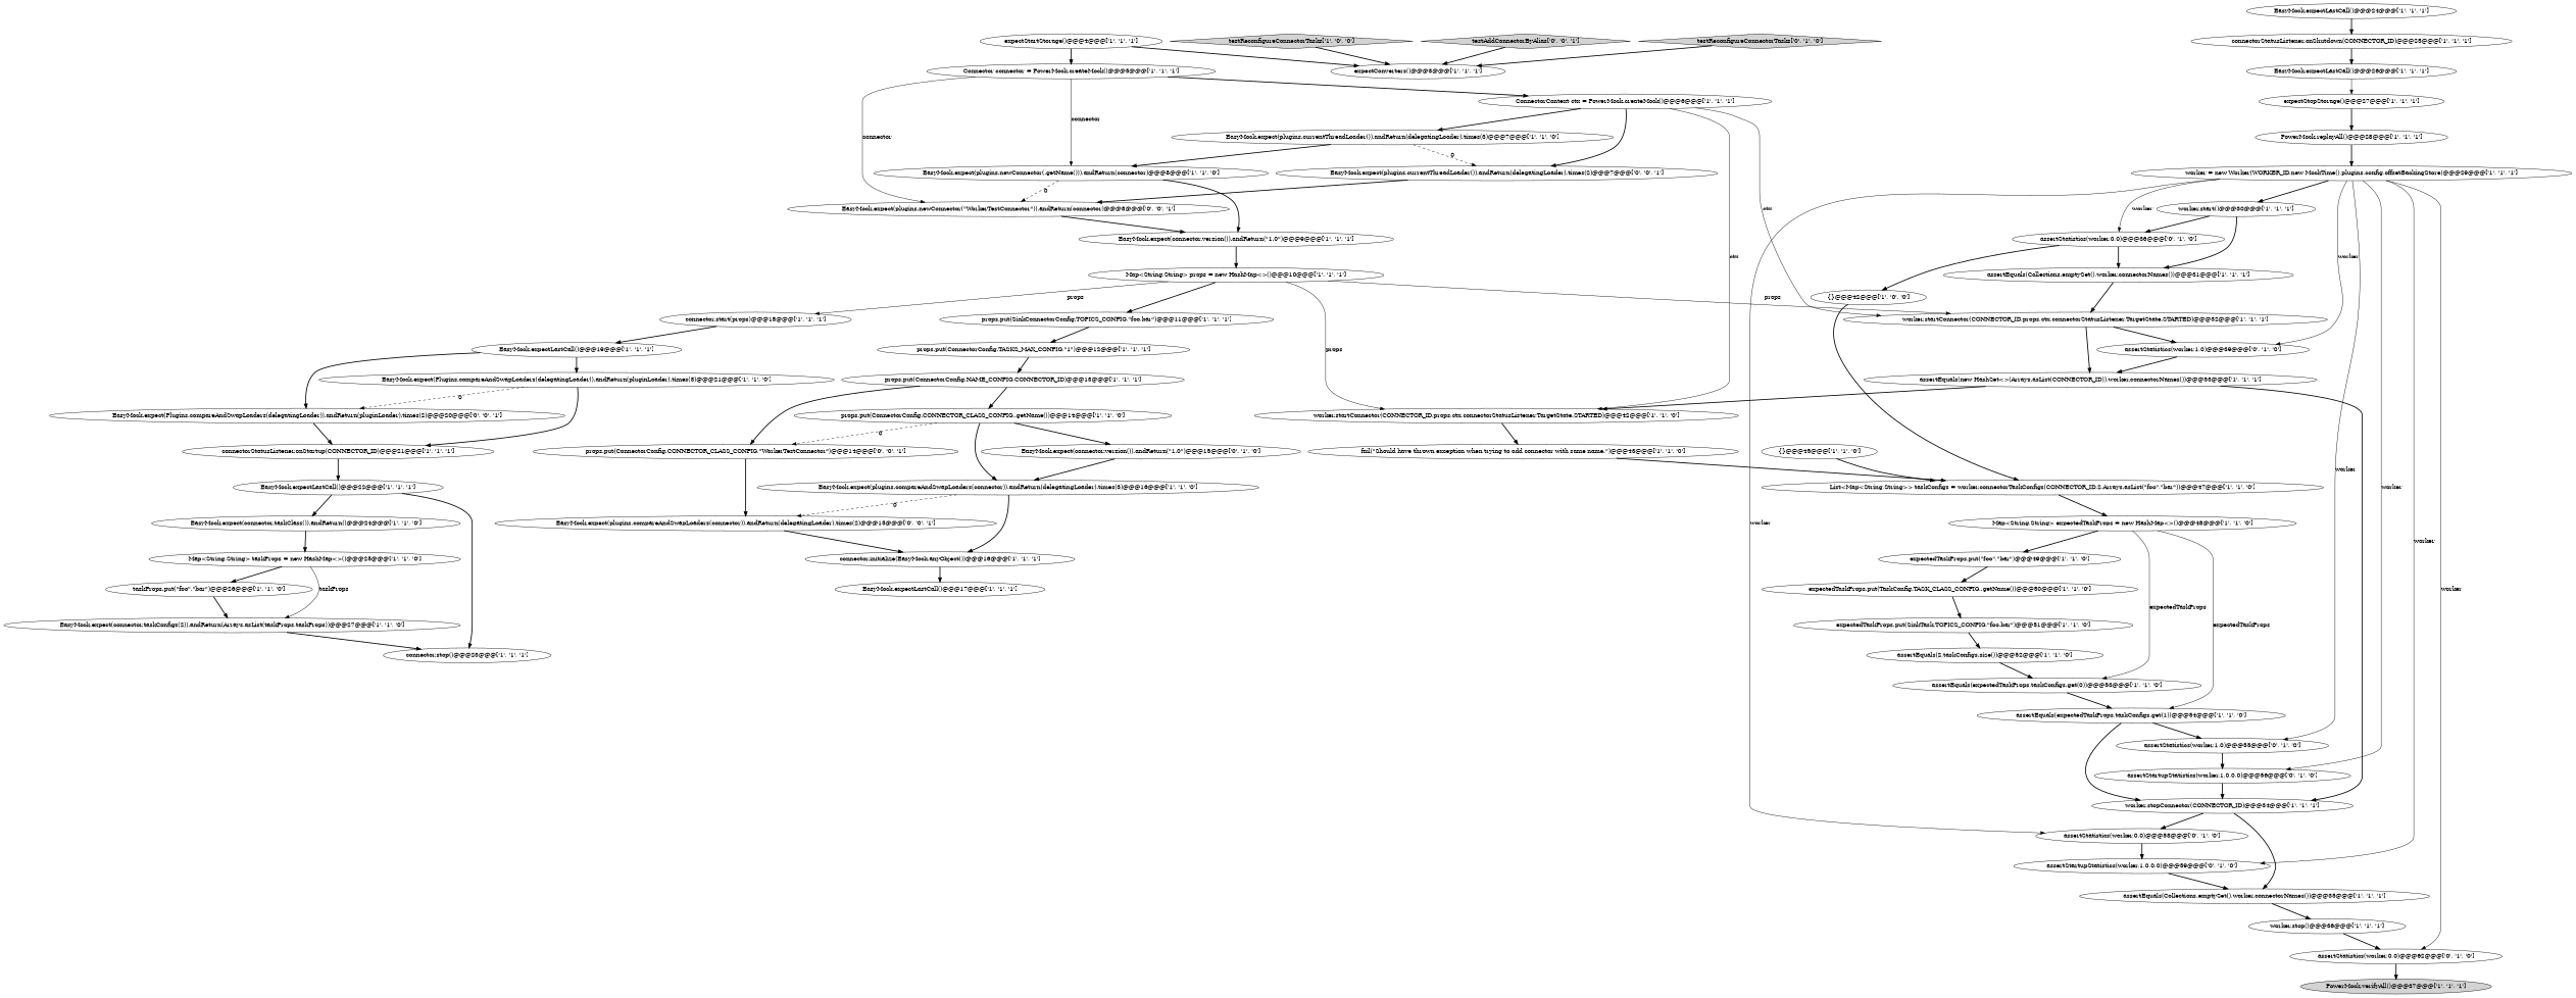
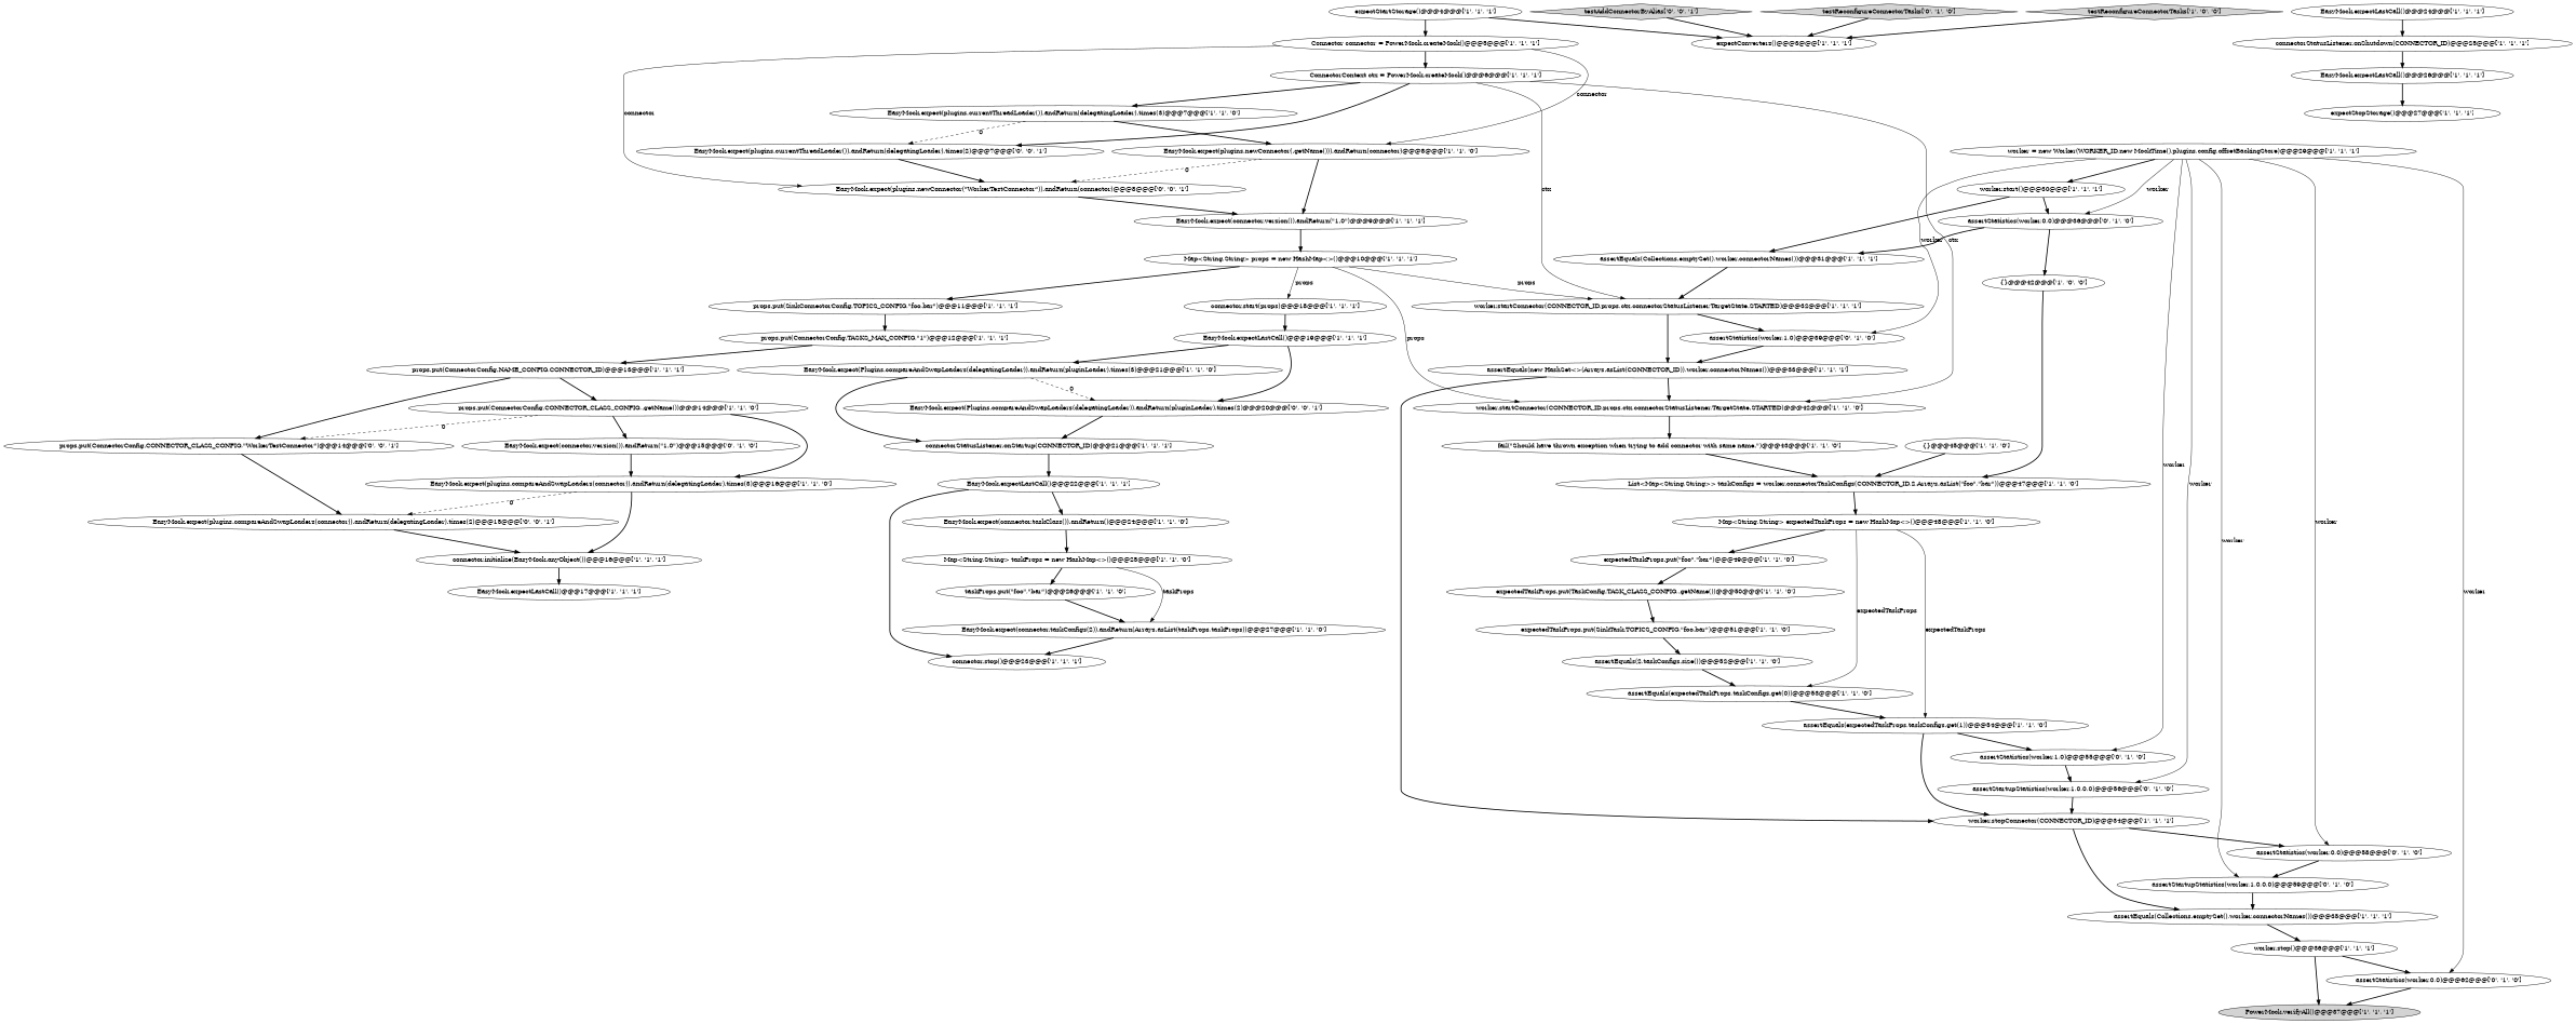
  digraph {
    node [fillcolor=white shape=ellipse style=filled]
    edge [style=bold]
    n1 [label="expectConverters()@@@3@@@['1', '1', '1']"]
    n2 [label="expectStartStorage()@@@4@@@['1', '1', '1']"]
    n3 [label="Connector connector = PowerMock.createMock()@@@5@@@['1', '1', '1']"]
    n4 [label="expectStopStorage()@@@27@@@['1', '1', '1']"]
-   n5 [label="PowerMock.replayAll()@@@28@@@['1', '1', '1']"]
    n6 [label="worker = new Worker(WORKER_ID,new MockTime(),plugins,config,offsetBackingStore)@@@29@@@['1', '1', '1']"]
    n7 [label="worker.startConnector(CONNECTOR_ID,props,ctx,connectorStatusListener,TargetState.STARTED)@@@32@@@['1', '1', '1']"]
    n8 [label="assertEquals(new HashSet<>(Arrays.asList(CONNECTOR_ID)),worker.connectorNames())@@@33@@@['1', '1', '1']"]
    n9 [label="assertStatistics(worker,1,0)@@@39@@@['0', '1', '0']"]
    n10 [label="worker.stopConnector(CONNECTOR_ID)@@@34@@@['1', '1', '1']"]
    n11 [label="worker.startConnector(CONNECTOR_ID,props,ctx,connectorStatusListener,TargetState.STARTED)@@@42@@@['1', '1', '0']"]
    n12 [label="assertEquals(Collections.emptySet(),worker.connectorNames())@@@35@@@['1', '1', '1']"]
    n13 [label="assertStatistics(worker,0,0)@@@58@@@['0', '1', '0']"]
    n14 [label="worker.stop()@@@36@@@['1', '1', '1']"]
    n15 [label="assertStartupStatistics(worker,1,0,0,0)@@@59@@@['0', '1', '0']"]
    n16 [label="props.put(ConnectorConfig.TASKS_MAX_CONFIG,\"1\")@@@12@@@['1', '1', '1']"]
    n17 [label="props.put(ConnectorConfig.NAME_CONFIG,CONNECTOR_ID)@@@13@@@['1', '1', '1']"]
    n18 [label="props.put(ConnectorConfig.CONNECTOR_CLASS_CONFIG,\"WorkerTestConnector\")@@@14@@@['0', '0', '1']"]
    n19 [label="props.put(ConnectorConfig.CONNECTOR_CLASS_CONFIG,.getName())@@@14@@@['1', '1', '0']"]
    n20 [label="EasyMock.expect(plugins.compareAndSwapLoaders(connector)).andReturn(delegatingLoader).times(3)@@@16@@@['1', '1', '0']"]
    n21 [label="connector.initialize(EasyMock.anyObject())@@@16@@@['1', '1', '1']"]
    n22 [label="EasyMock.expect(plugins.compareAndSwapLoaders(connector)).andReturn(delegatingLoader).times(2)@@@15@@@['0', '0', '1']"]
    n23 [label="EasyMock.expectLastCall()@@@17@@@['1', '1', '1']"]
    n24 [label="EasyMock.expect(plugins.newConnector(\"WorkerTestConnector\")).andReturn(connector)@@@8@@@['0', '0', '1']"]
    n25 [label="EasyMock.expect(connector.version()).andReturn(\"1.0\")@@@9@@@['1', '1', '1']"]
    n26 [label="Map<String,String> props = new HashMap<>()@@@10@@@['1', '1', '1']"]
    n27 [label="connector.start(props)@@@18@@@['1', '1', '1']"]
    n28 [label="EasyMock.expectLastCall()@@@19@@@['1', '1', '1']"]
    n29 [label="EasyMock.expect(Plugins.compareAndSwapLoaders(delegatingLoader)).andReturn(pluginLoader).times(3)@@@21@@@['1', '1', '0']"]
    n30 [label="EasyMock.expect(Plugins.compareAndSwapLoaders(delegatingLoader)).andReturn(pluginLoader).times(2)@@@20@@@['0', '0', '1']"]
    n31 [label="connector.stop()@@@23@@@['1', '1', '1']"]
    n32 [label="EasyMock.expectLastCall()@@@24@@@['1', '1', '1']"]
    n33 [label="connectorStatusListener.onShutdown(CONNECTOR_ID)@@@25@@@['1', '1', '1']"]
    n34 [label="fail(\"Should have thrown exception when trying to add connector with same name.\")@@@43@@@['1', '1', '0']"]
    n35 [label="List<Map<String,String>> taskConfigs = worker.connectorTaskConfigs(CONNECTOR_ID,2,Arrays.asList(\"foo\",\"bar\"))@@@47@@@['1', '1', '0']"]
    n36 [label="Map<String,String> expectedTaskProps = new HashMap<>()@@@48@@@['1', '1', '0']"]
    n37 [label="EasyMock.expectLastCall()@@@26@@@['1', '1', '1']"]
    n38 [label="assertStatistics(worker,0,0)@@@62@@@['0', '1', '0']"]
    n39 [fillcolor=lightgray label="PowerMock.verifyAll()@@@37@@@['1', '1', '1']"]
    n40 [fillcolor=lightgray label="testAddConnectorByAlias['0', '0', '1']" shape=diamond]
    n41 [label="{}@@@45@@@['1', '1', '0']"]
    n42 [label="{}@@@42@@@['1', '0', '0']"]
    n43 [label="connectorStatusListener.onStartup(CONNECTOR_ID)@@@21@@@['1', '1', '1']"]
    n44 [label="EasyMock.expectLastCall()@@@22@@@['1', '1', '1']"]
    n45 [label="EasyMock.expect(connector.taskClass()).andReturn()@@@24@@@['1', '1', '0']"]
    n46 [label="EasyMock.expect(plugins.currentThreadLoader()).andReturn(delegatingLoader).times(3)@@@7@@@['1', '1', '0']"]
    n47 [label="EasyMock.expect(plugins.newConnector(.getName())).andReturn(connector)@@@8@@@['1', '1', '0']"]
    n48 [label="EasyMock.expect(plugins.currentThreadLoader()).andReturn(delegatingLoader).times(2)@@@7@@@['0', '0', '1']"]
    n49 [label="ConnectorContext ctx = PowerMock.createMock()@@@6@@@['1', '1', '1']"]
    n50 [label="Map<String,String> taskProps = new HashMap<>()@@@25@@@['1', '1', '0']"]
    n51 [label="EasyMock.expect(connector.taskConfigs(2)).andReturn(Arrays.asList(taskProps,taskProps))@@@27@@@['1', '1', '0']"]
    n52 [label="taskProps.put(\"foo\",\"bar\")@@@26@@@['1', '1', '0']"]
    n53 [label="worker.start()@@@30@@@['1', '1', '1']"]
    n54 [label="assertStatistics(worker,0,0)@@@36@@@['0', '1', '0']"]
    n55 [label="assertEquals(Collections.emptySet(),worker.connectorNames())@@@31@@@['1', '1', '1']"]
    n56 [label="assertEquals(expectedTaskProps,taskConfigs.get(0))@@@53@@@['1', '1', '0']"]
    n57 [label="assertEquals(expectedTaskProps,taskConfigs.get(1))@@@54@@@['1', '1', '0']"]
    n58 [label="expectedTaskProps.put(\"foo\",\"bar\")@@@49@@@['1', '1', '0']"]
    n59 [label="assertStatistics(worker,1,0)@@@55@@@['0', '1', '0']"]
    n60 [label="assertStartupStatistics(worker,1,0,0,0)@@@56@@@['0', '1', '0']"]
    n61 [label="EasyMock.expect(connector.version()).andReturn(\"1.0\")@@@15@@@['0', '1', '0']"]
    n62 [fillcolor=lightgray label="testReconfigureConnectorTasks['0', '1', '0']" shape=diamond]
    n63 [fillcolor=lightgray label="testReconfigureConnectorTasks['1', '0', '0']" shape=diamond]
    n64 [label="assertEquals(2,taskConfigs.size())@@@52@@@['1', '1', '0']"]
    n65 [label="props.put(SinkConnectorConfig.TOPICS_CONFIG,\"foo,bar\")@@@11@@@['1', '1', '1']"]
    n66 [label="expectedTaskProps.put(TaskConfig.TASK_CLASS_CONFIG,.getName())@@@50@@@['1', '1', '0']"]
    n67 [label="expectedTaskProps.put(SinkTask.TOPICS_CONFIG,\"foo,bar\")@@@51@@@['1', '1', '0']"]
    n2 -> n1
    n2 -> n3
    n3 -> n24 [label=connector style=solid]
    n3 -> n47 [label=connector style=solid]
    n3 -> n49
-   n4 -> n5
-   n5 -> n6
    n6 -> n9 [label=worker style=solid]
    n6 -> n13 [label=worker style=solid]
    n6 -> n15 [label=worker style=solid]
    n6 -> n38 [label=worker style=solid]
    n6 -> n53
    n6 -> n54 [label=worker style=solid]
    n6 -> n59 [label=worker style=solid]
    n6 -> n60 [label=worker style=solid]
    n7 -> n8
    n7 -> n9
    n8 -> n10
    n8 -> n11
    n9 -> n8
    n10 -> n12
    n10 -> n13
    n11 -> n34
    n12 -> n14
    n13 -> n15
    n14 -> n38
+   n14 -> n39
    n15 -> n12
    n16 -> n17
    n17 -> n18
    n17 -> n19
    n18 -> n22
    n19 -> n18 [label=0 style=dashed]
    n19 -> n20
    n19 -> n61
    n20 -> n21
    n20 -> n22 [label=0 style=dashed]
    n21 -> n23
    n22 -> n21
    n24 -> n25
    n25 -> n26
    n26 -> n7 [label=props style=solid]
    n26 -> n11 [label=props style=solid]
    n26 -> n27 [label=props style=solid]
    n26 -> n65
    n27 -> n28
    n28 -> n29
    n28 -> n30
    n29 -> n30 [label=0 style=dashed]
    n29 -> n43
    n30 -> n43
    n32 -> n33
    n33 -> n37
    n34 -> n35
    n35 -> n36
    n36 -> n56 [label=expectedTaskProps style=solid]
    n36 -> n57 [label=expectedTaskProps style=solid]
    n36 -> n58
-   n37 -> n4 [style=solid]
+   n37 -> n4
    n38 -> n39
    n40 -> n1
    n41 -> n35
    n42 -> n35
    n43 -> n44
    n44 -> n31
    n44 -> n45
    n45 -> n50
    n46 -> n47
    n46 -> n48 [label=0 style=dashed]
    n47 -> n24 [label=0 style=dashed]
    n47 -> n25
    n48 -> n24
    n49 -> n7 [label=ctx style=solid]
    n49 -> n11 [label=ctx style=solid]
    n49 -> n46
    n49 -> n48
    n50 -> n51 [label=taskProps style=solid]
    n50 -> n52
    n51 -> n31
    n52 -> n51
    n53 -> n54
    n53 -> n55
    n54 -> n42
    n54 -> n55
    n55 -> n7
    n56 -> n57
    n57 -> n10
    n57 -> n59
    n58 -> n66
    n59 -> n60
    n60 -> n10
    n61 -> n20
    n62 -> n1
    n63 -> n1
    n64 -> n56
    n65 -> n16
    n66 -> n67
    n67 -> n64
  }
